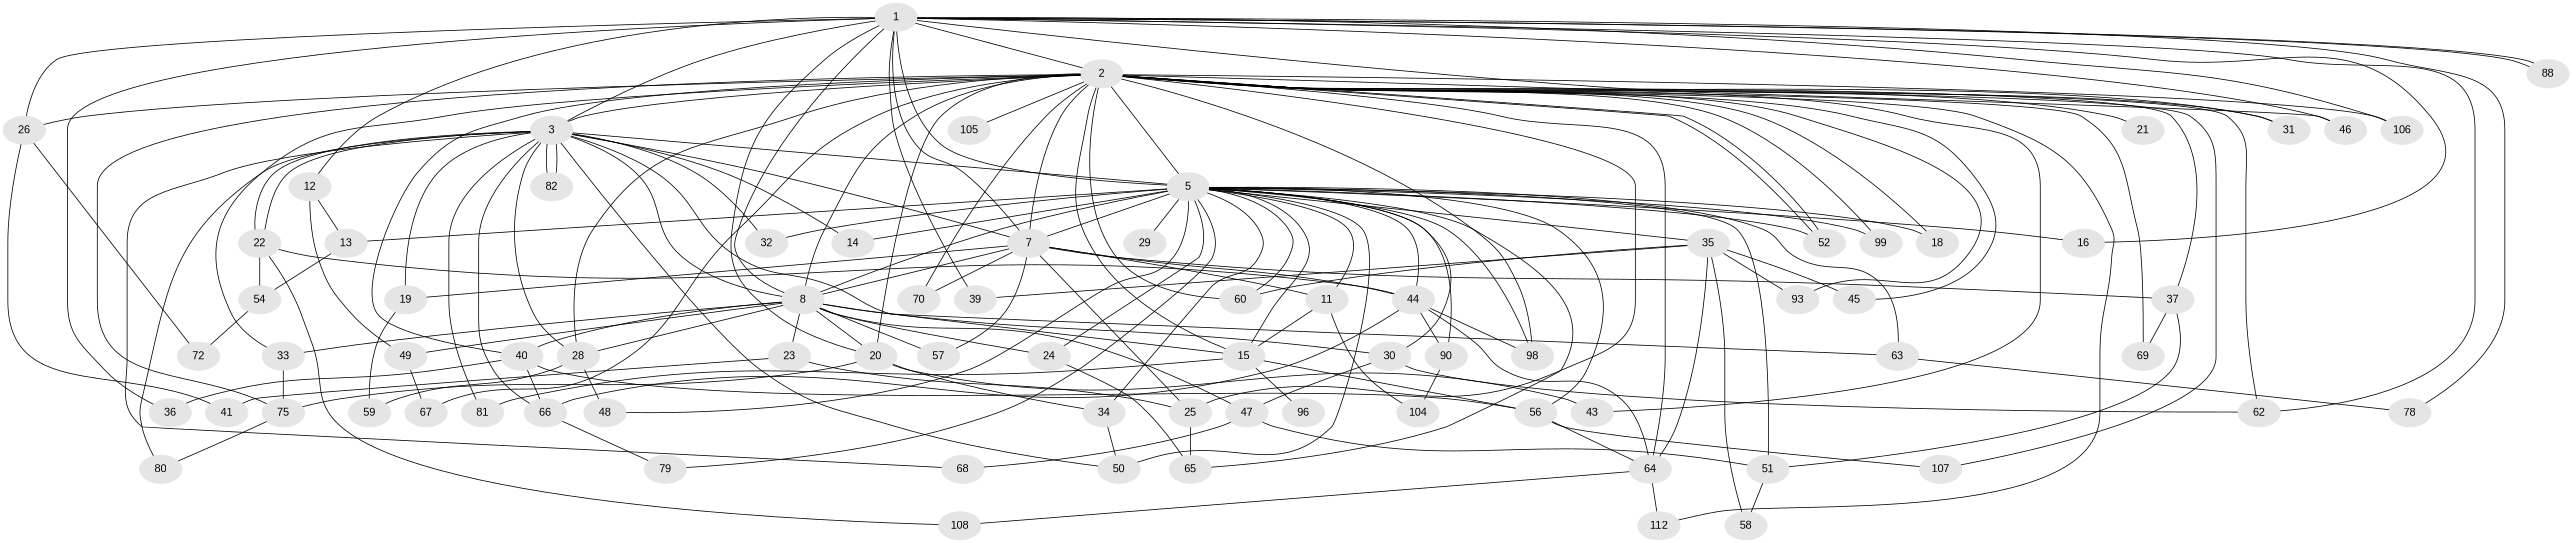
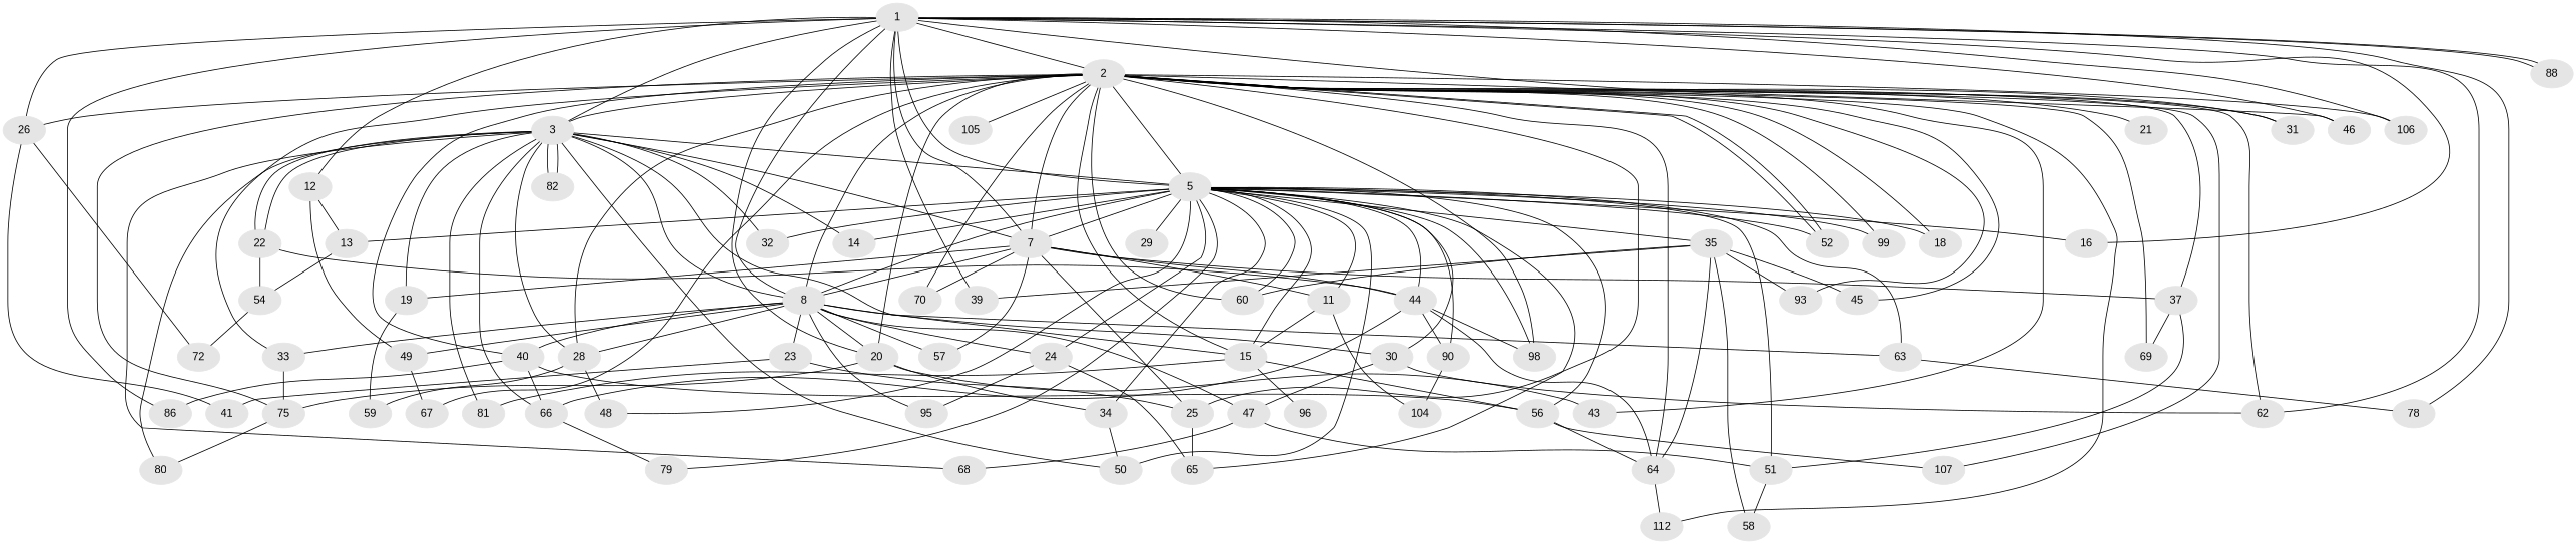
  graph {
    fontname="Liberation Sans"
    node [color=gray90 fontname="Liberation Sans" style=filled]
    edge [fontname="Liberation Sans"]
    1 [super="+4"]
    2 [super="+10"]
    3 [super="+61"]
    5 [super="+6"]
    7 [super="+17"]
    8 [super="+9"]
    12 [super="+55"]
    16
    20 [super="+103"]
    26 [super="+38"]
    31
    39 [super="+110"]
    46
    62
    78
-   86 [label=36]
+   86
    88
    106
    15 [super="+87"]
    18
    21
    25
    28 [super="+42"]
    33 [super="+71"]
    37 [super="+83"]
    40 [super="+74"]
    43
    45
    52 [super="+97"]
    60 [super="+76"]
    64 [super="+92"]
    67
    69
    70
    93
    98
    99
    105
    107
    112
    75
    14
    19 [super="+109"]
    22 [super="+89"]
    32 [super="+36"]
    50 [super="+53"]
    66
    68
    80
    81 [super="+111"]
    82
    11 [super="+27"]
    13
    24
    29
    30 [super="+91"]
    34 [super="+85"]
    35 [super="+100"]
    44 [super="+102"]
    48
    51 [super="+101"]
    56 [super="+77"]
    63
    65 [super="+84"]
    79
    90
    57
    23 [super="+94"]
    47
    49
+   95
    41
    72
    96
    59
-   108
    54
    104
    58
    1 -- 2 [weight=4]
    1 -- 3 [weight=2]
    1 -- 5 [weight=4]
    1 -- 7 [weight=2]
    1 -- 8 [weight=4]
    1 -- 12 [weight=2]
    1 -- 16
    1 -- 20
    1 -- 26
    1 -- 31
    1 -- 39 [weight=2]
    1 -- 46
    1 -- 62
    1 -- 78
    1 -- 86
    1 -- 88
    1 -- 88
    1 -- 106
    2 -- 3 [weight=2]
    2 -- 5 [weight=4]
    2 -- 7 [weight=3]
    2 -- 8 [weight=4]
    2 -- 20
    2 -- 26 [weight=2]
    2 -- 31
    2 -- 46
    2 -- 62
    2 -- 106
    2 -- 15
    2 -- 18
    2 -- 21 [weight=2]
    2 -- 25
    2 -- 28
    2 -- 33
    2 -- 37 [weight=2]
    2 -- 40
    2 -- 43
    2 -- 45
    2 -- 52
    2 -- 52
    2 -- 60
    2 -- 64
    2 -- 67
    2 -- 69
    2 -- 70
    2 -- 93
    2 -- 98
    2 -- 99
    2 -- 105 [weight=2]
    2 -- 107
    2 -- 112
    2 -- 75
    3 -- 5 [weight=2]
    3 -- 7
    3 -- 8 [weight=3]
    3 -- 15
    3 -- 28
    3 -- 14
    3 -- 19 [weight=2]
    3 -- 22
    3 -- 22
    3 -- 32
    3 -- 50
    3 -- 66
    3 -- 68
    3 -- 80
    3 -- 81 [weight=2]
    3 -- 82
    3 -- 82
    5 -- 7 [weight=2]
    5 -- 8 [weight=4]
    5 -- 16
    5 -- 15
    5 -- 18
    5 -- 52
    5 -- 60
    5 -- 98
    5 -- 99
    5 -- 14
    5 -- 32 [weight=2]
    5 -- 50 [weight=2]
    5 -- 11
    5 -- 13
    5 -- 24
    5 -- 29 [weight=2]
    5 -- 30
    5 -- 34
    5 -- 35 [weight=2]
    5 -- 44
    5 -- 48
    5 -- 51
    5 -- 56
    5 -- 63
    5 -- 65
    5 -- 79
    5 -- 90
    7 -- 8 [weight=2]
    7 -- 25
    7 -- 37
    7 -- 70
    7 -- 19
    7 -- 11
    7 -- 44
    7 -- 57
    8 -- 20
    8 -- 28
    8 -- 33 [weight=2]
    8 -- 40
    8 -- 24
    8 -- 30
    8 -- 63
    8 -- 57
    8 -- 23
    8 -- 47
    8 -- 49
+   8 -- 95
    12 -- 13
    12 -- 49
    20 -- 43
    20 -- 75
    20 -- 34
    26 -- 41
    26 -- 72
    15 -- 81
    15 -- 56
    15 -- 96
    25 -- 65
    28 -- 48
    28 -- 59
    33 -- 75
    37 -- 69
    37 -- 51
    40 -- 86
    40 -- 66
    40 -- 56
    64 -- 112
-   64 -- 108
    75 -- 80
    19 -- 59
    22 -- 44
-   22 -- 108
    22 -- 54
    66 -- 79
    11 -- 15
    11 -- 104
    13 -- 54
    24 -- 65
+   24 -- 95
    30 -- 62
    30 -- 47
    34 -- 50
    35 -- 39
    35 -- 45
    35 -- 60
    35 -- 64
    35 -- 93
    35 -- 58
    44 -- 64
    44 -- 98
    44 -- 66
    44 -- 90
    51 -- 58
    56 -- 64
    56 -- 107
    63 -- 78
    90 -- 104
    23 -- 25
    23 -- 41
    47 -- 68
    47 -- 51
    49 -- 67
    54 -- 72
  }
